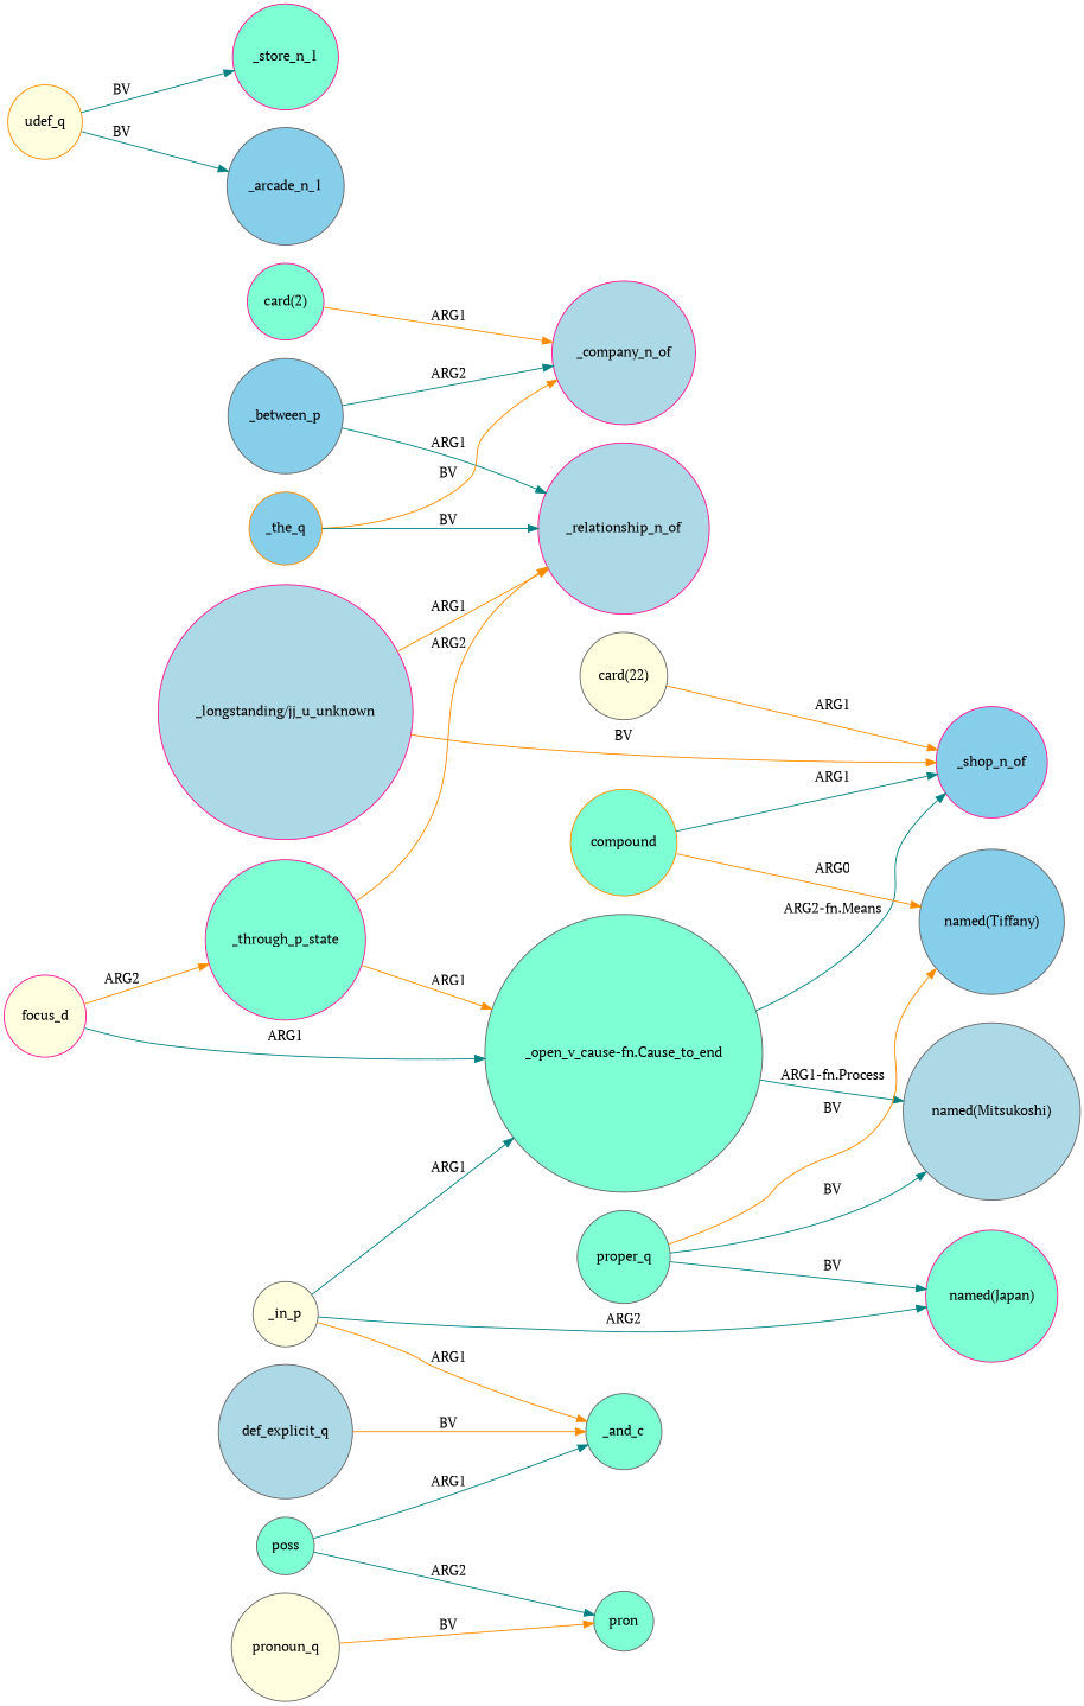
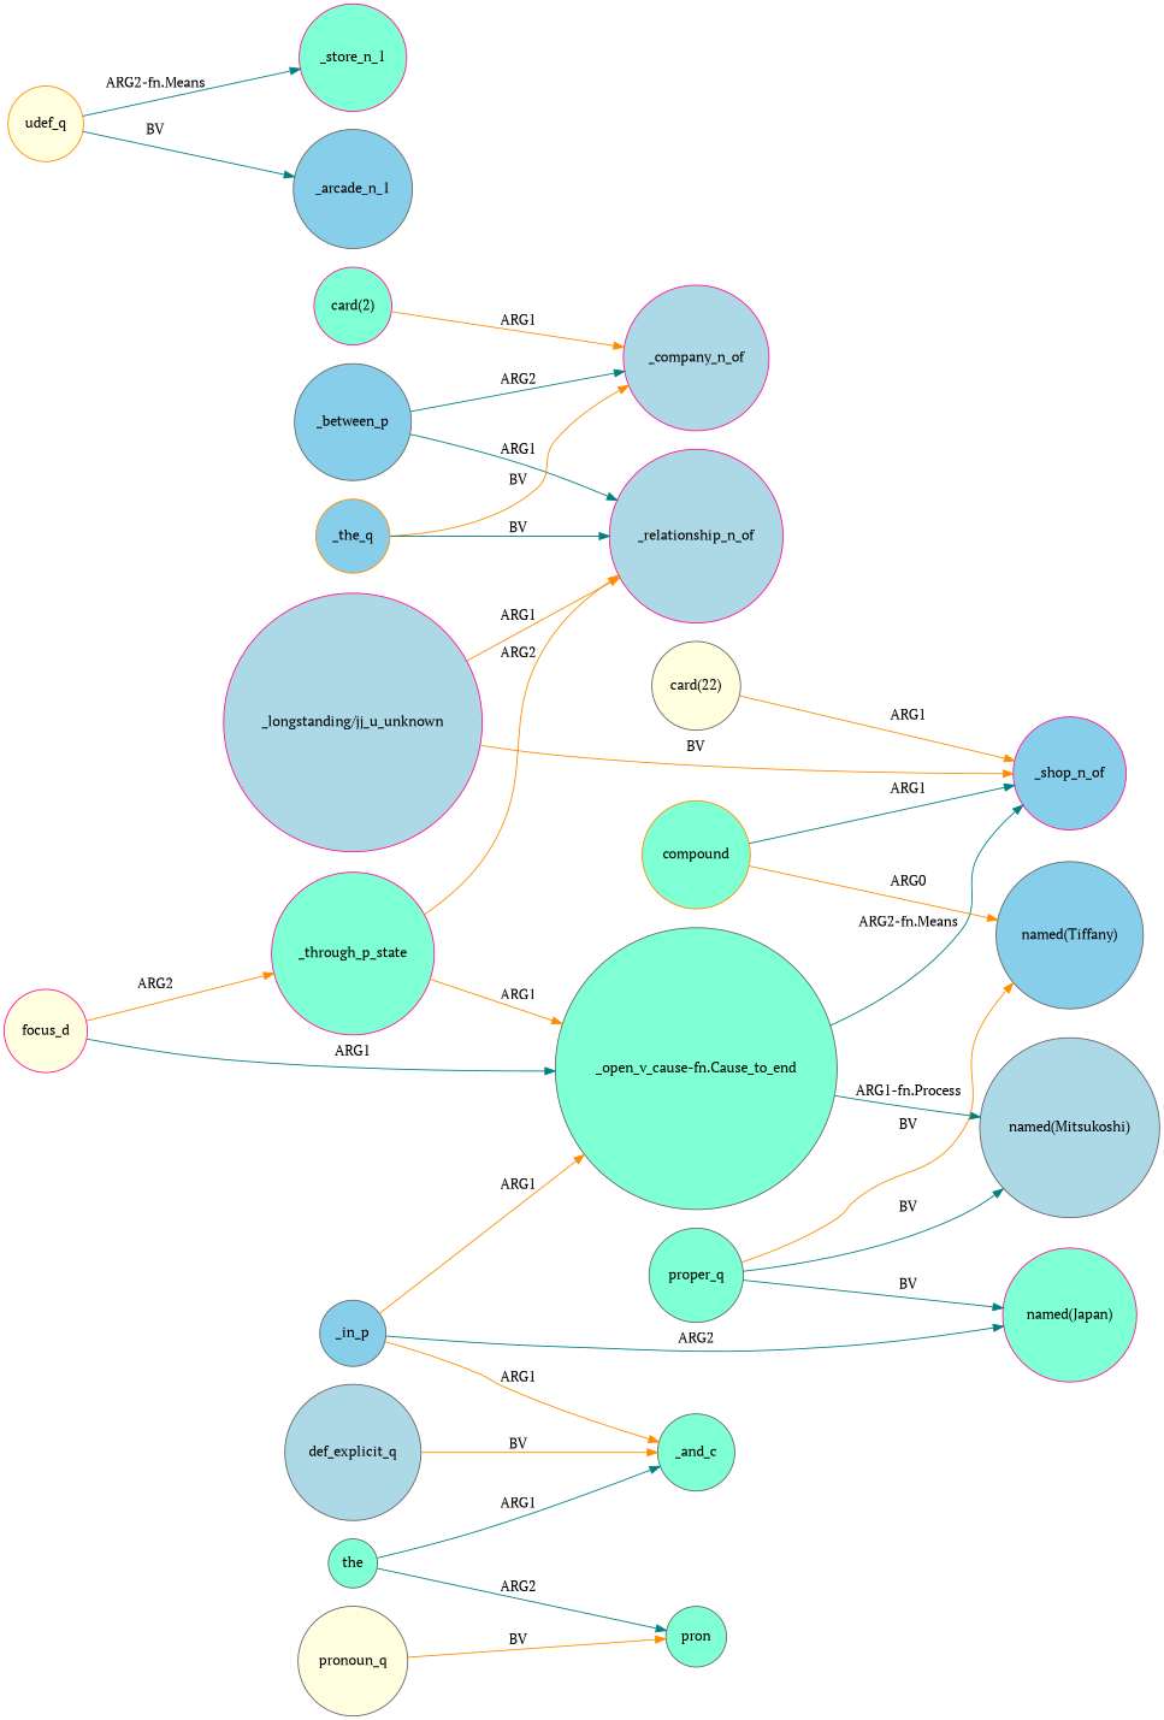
  digraph {
    fontname="PT Serif"
    rankdir=LR
    node [color=gray40 fillcolor=aquamarine fontname="PT Serif" shape=circle style=filled]
    edge [color=teal fontname="PT Serif"]
    _between_p [fillcolor=skyblue]
    _company_n_of [color=deeppink fillcolor=lightblue]
    _relationship_n_of [color=deeppink fillcolor=lightblue]
    _through_p_state [color=deeppink]
    "_open_v_cause-fn.Cause_to_end"
    _shop_n_of [color=deeppink fillcolor=skyblue]
    "named(Mitsukoshi)" [fillcolor=lightblue]
-   _in_p [fillcolor=lightyellow]
+   _in_p [fillcolor=skyblue]
    _and_c
    "named(Japan)" [color=deeppink]
    udef_q [color=darkorange fillcolor=lightyellow]
    _store_n_1 [color=deeppink]
    _arcade_n_1 [fillcolor=skyblue]
    compound [color=darkorange]
    "named(Tiffany)" [fillcolor=skyblue]
    proper_q
    _the_q [color=darkorange fillcolor=skyblue]
    pronoun_q [fillcolor=lightyellow]
    pron
    def_explicit_q [fillcolor=lightblue]
-   poss
+   poss [label=the]
    focus_d [color=deeppink fillcolor=lightyellow]
    "card(2)" [color=deeppink]
    "card(22)" [fillcolor=lightyellow]
    "_longstanding/jj_u_unknown" [color=deeppink fillcolor=lightblue]
    _between_p -> _company_n_of [label=ARG2]
    _between_p -> _relationship_n_of [label=ARG1]
    _through_p_state -> _relationship_n_of [color=darkorange label=ARG2]
    _through_p_state -> "_open_v_cause-fn.Cause_to_end" [color=darkorange label=ARG1]
    "_open_v_cause-fn.Cause_to_end" -> _shop_n_of [label="ARG2-fn.Means"]
    "_open_v_cause-fn.Cause_to_end" -> "named(Mitsukoshi)" [label="ARG1-fn.Process"]
-   _in_p -> "_open_v_cause-fn.Cause_to_end" [label=ARG1]
+   _in_p -> "_open_v_cause-fn.Cause_to_end" [color=darkorange label=ARG1]
    _in_p -> _and_c [color=darkorange label=ARG1]
    _in_p -> "named(Japan)" [label=ARG2]
-   udef_q -> _store_n_1 [label=BV]
+   udef_q -> _store_n_1 [label="ARG2-fn.Means"]
    udef_q -> _arcade_n_1 [label=BV]
    compound -> _shop_n_of [label=ARG1]
    compound -> "named(Tiffany)" [color=darkorange label=ARG0]
    proper_q -> "named(Mitsukoshi)" [label=BV]
    proper_q -> "named(Japan)" [label=BV]
    proper_q -> "named(Tiffany)" [color=darkorange label=BV]
    _the_q -> _company_n_of [color=darkorange label=BV]
    _the_q -> _relationship_n_of [label=BV]
    pronoun_q -> pron [color=darkorange label=BV]
    def_explicit_q -> _and_c [color=darkorange label=BV]
    poss -> _and_c [label=ARG1]
    poss -> pron [label=ARG2]
    focus_d -> _through_p_state [color=darkorange label=ARG2]
    focus_d -> "_open_v_cause-fn.Cause_to_end" [label=ARG1]
    "card(2)" -> _company_n_of [color=darkorange label=ARG1]
    "card(22)" -> _shop_n_of [color=darkorange label=ARG1]
    "_longstanding/jj_u_unknown" -> _relationship_n_of [color=darkorange label=ARG1]
    "_longstanding/jj_u_unknown" -> _shop_n_of [color=darkorange label=BV]
  }
